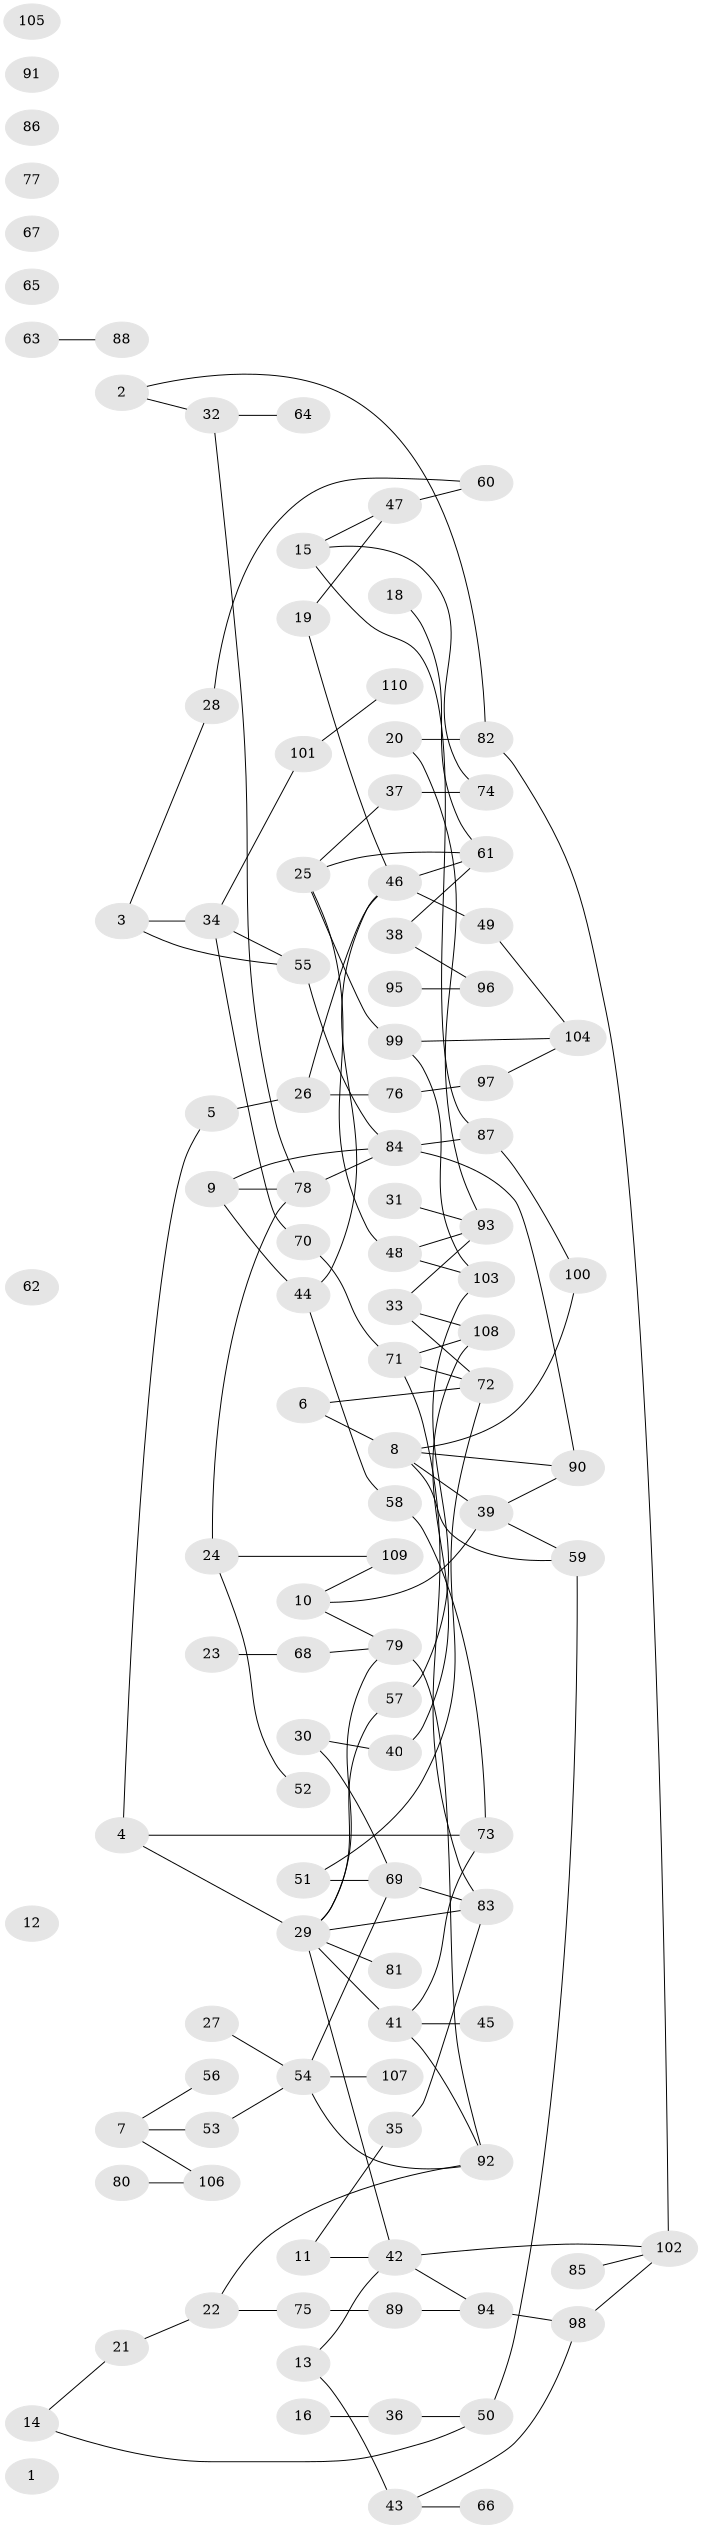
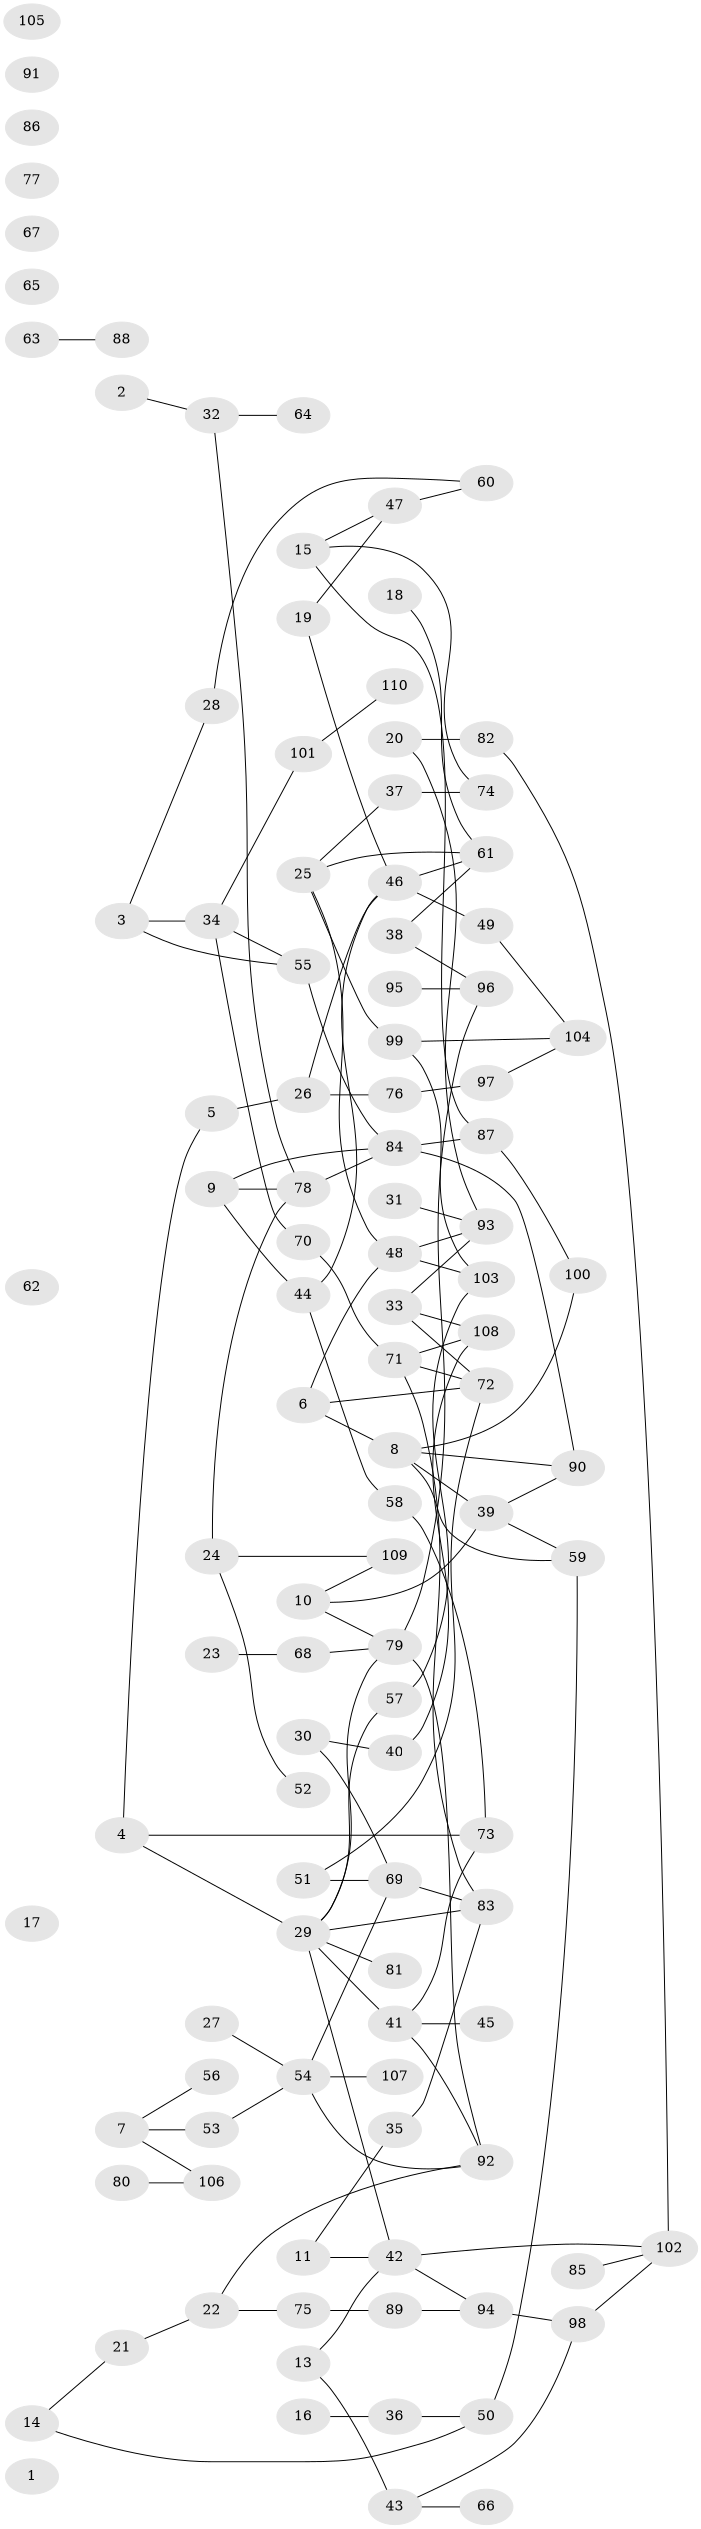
  graph {
    rankdir=LR
    node [color=gray90 style=filled]
    1
    2
    32
    82
    78
    64
    102
    3
    28
    34
    55
    60
    70
    101
    84
    4
    5
    29
    73
    26
    79
    42
    41
    57
    81
    83
    46
    76
    6
    8
    48
    72
    39
    59
    90
    100
    93
    103
    7
    53
    56
    106
    54
    9
    44
    58
    87
    10
    109
    92
    96
    11
    35
    94
-   12
+   12 [label=17]
    13
    43
    66
    98
    14
    21
    50
    22
    15
    47
    74
    16
    36
    18
    61
    19
    49
    20
    75
    89
    23
    68
    24
    52
    25
    37
    99
    104
    97
    27
    69
    107
    45
    30
    40
    108
    31
    33
    71
    110
    38
    51
    62
    63
    88
    65
    67
    77
    80
    85
    86
    91
    95
    105
    2 -- 32
-   2 -- 82
    32 -- 78
    32 -- 64
    82 -- 102
    78 -- 84
    3 -- 28
    3 -- 34
    3 -- 55
    28 -- 60
    34 -- 55
    34 -- 70
    34 -- 101
    55 -- 84
    70 -- 71
    101 -- 110
    84 -- 90
    84 -- 87
    4 -- 5
    4 -- 29
    4 -- 73
    5 -- 26
    29 -- 79
    29 -- 42
    29 -- 41
    29 -- 57
    29 -- 81
    29 -- 83
    26 -- 46
    26 -- 76
    79 -- 92
+   79 -- 96
    42 -- 102
    42 -- 94
    41 -- 73
    41 -- 92
    41 -- 45
    57 -- 103
    46 -- 61
    46 -- 49
    76 -- 97
    6 -- 8
+   6 -- 48
    6 -- 72
    8 -- 39
    8 -- 59
    8 -- 90
    8 -- 100
    48 -- 93
    48 -- 103
    39 -- 59
    39 -- 90
    7 -- 53
    7 -- 56
    7 -- 106
    53 -- 54
    54 -- 92
    54 -- 69
    54 -- 107
    9 -- 78
    9 -- 84
    9 -- 44
    44 -- 46
    44 -- 58
    58 -- 73
    87 -- 100
    10 -- 79
    10 -- 39
    10 -- 109
    11 -- 42
    11 -- 35
    35 -- 83
    94 -- 98
    13 -- 42
    13 -- 43
    43 -- 66
    43 -- 98
    98 -- 102
    14 -- 21
    14 -- 50
    21 -- 22
    50 -- 59
    22 -- 92
    22 -- 75
    15 -- 87
    15 -- 47
    15 -- 74
    47 -- 60
    16 -- 36
    36 -- 50
    18 -- 61
    19 -- 46
    19 -- 47
    49 -- 104
    20 -- 82
    20 -- 93
    75 -- 89
    89 -- 94
    23 -- 68
    68 -- 79
    24 -- 78
    24 -- 109
    24 -- 52
    25 -- 48
    25 -- 61
    25 -- 37
    25 -- 99
    37 -- 74
    99 -- 103
    99 -- 104
    97 -- 104
    27 -- 54
    69 -- 83
    30 -- 69
    30 -- 40
    40 -- 108
    31 -- 93
    33 -- 72
    33 -- 93
    33 -- 108
    71 -- 83
    71 -- 72
    71 -- 108
    38 -- 96
    38 -- 61
    51 -- 72
    51 -- 69
    63 -- 88
    80 -- 106
    85 -- 102
    95 -- 96
  }
